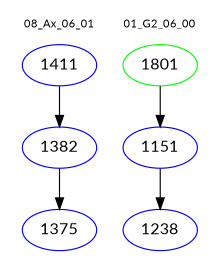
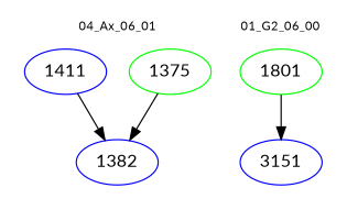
  digraph {
    fontname=Lato
    node [color=blue fontname=Lato]
    edge [color=black fontname=Lato]
-   n1 [label=1375]
+   n1 [color=green label=1375]
    n2 [label=1382]
    n3 [label=1411]
    n4 [color=green label=1801]
-   n5 [label=1151]
-   n6 [label=1238]
+   n5 [label=3151]
    subgraph cluster_1 {
      color=white
      fontsize=10
-     label="08_Ax_06_01"
+     label="04_Ax_06_01"
      n1
      n2
      n3
    }
    subgraph cluster_2 {
      color=white
      fontsize=10
      label="01_G2_06_00"
      n4
      n5
-     n6
    }
-   n2 -> n1
+   n1 -> n2
    n3 -> n2
    n4 -> n5
-   n5 -> n6
  }
